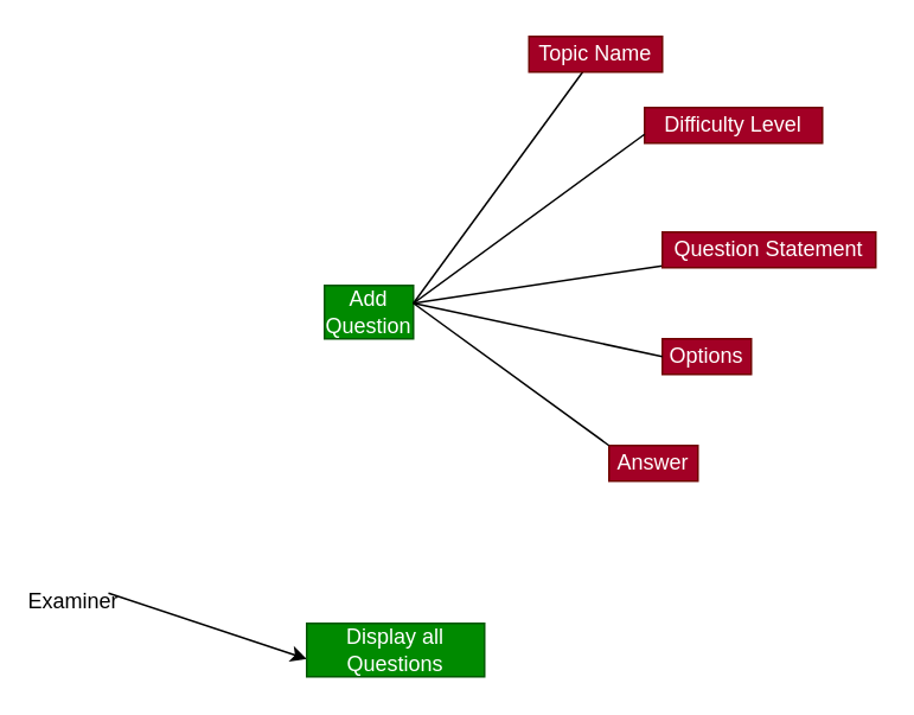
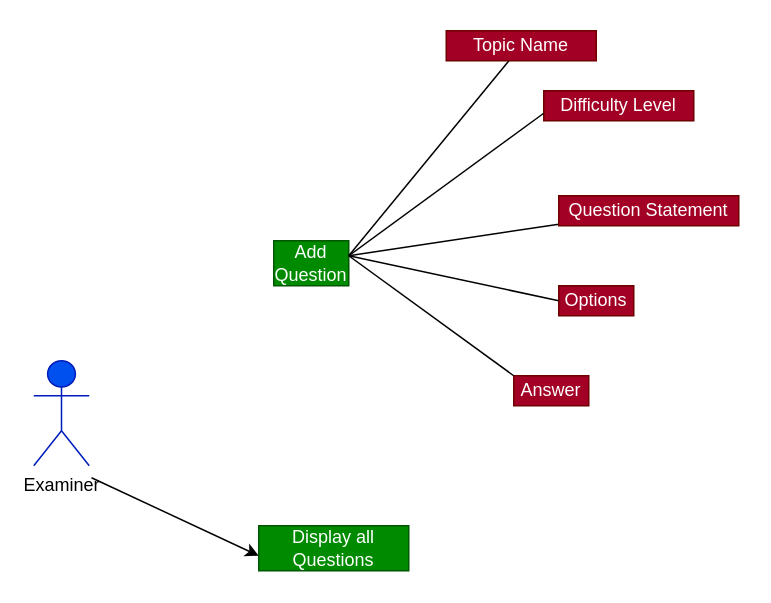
  <mxCell id="0" />
  <mxCell id="1" parent="0" />
- <mxCell id="3" value="Examiner" style="text;html=1;strokeColor=none;fillColor=none;align=center;verticalAlign=middle;whiteSpace=wrap;rounded=0;" vertex="1" parent="1"><mxGeometry x="20.5" y="328" width="40" height="20" as="geometry" /></mxCell>
+ <mxCell id="2" value="Actor" style="shape=umlActor;verticalLabelPosition=bottom;verticalAlign=top;html=1;outlineConnect=0;fillColor=#0050ef;strokeColor=#001DBC;fontColor=#ffffff;" vertex="1" parent="1"><mxGeometry x="22" y="240" width="37" height="70" as="geometry" /></mxCell>
+ <mxCell id="3" value="Examiner" style="text;html=1;strokeColor=none;fillColor=none;align=center;verticalAlign=middle;whiteSpace=wrap;rounded=0;" vertex="1" parent="1"><mxGeometry x="20.5" y="313" width="40" height="20" as="geometry" /></mxCell>
  <mxCell id="4" value="" style="endArrow=classic;html=1;exitX=1;exitY=0.25;exitDx=0;exitDy=0;" edge="1" parent="1" source="3"><mxGeometry width="50" height="50" relative="1" as="geometry"><mxPoint x="72" y="320" as="sourcePoint" /><mxPoint x="172" y="370" as="targetPoint" /></mxGeometry></mxCell>
  <mxCell id="5" value="Add Question" style="text;html=1;strokeColor=#005700;fillColor=#008a00;align=center;verticalAlign=middle;whiteSpace=wrap;rounded=0;fontColor=#ffffff;" vertex="1" parent="1"><mxGeometry x="182" y="160" width="50" height="30" as="geometry" /></mxCell>
  <mxCell id="6" value="Display all Questions" style="text;html=1;strokeColor=#005700;fillColor=#008a00;align=center;verticalAlign=middle;whiteSpace=wrap;rounded=0;fontColor=#ffffff;" vertex="1" parent="1"><mxGeometry x="172" y="350" width="100" height="30" as="geometry" /></mxCell>
  <mxCell id="7" value="" style="endArrow=none;html=1;" edge="1" parent="1" target="8"><mxGeometry width="50" height="50" relative="1" as="geometry"><mxPoint x="232" y="170" as="sourcePoint" /><mxPoint x="292" y="40" as="targetPoint" /></mxGeometry></mxCell>
- <mxCell id="8" value="Topic Name" style="text;html=1;strokeColor=#6F0000;fillColor=#a20025;align=center;verticalAlign=middle;whiteSpace=wrap;rounded=0;fontColor=#ffffff;" vertex="1" parent="1"><mxGeometry x="297" y="20" width="75" height="20" as="geometry" /></mxCell>
+ <mxCell id="8" value="Topic Name" style="text;html=1;strokeColor=#6F0000;fillColor=#a20025;align=center;verticalAlign=middle;whiteSpace=wrap;rounded=0;fontColor=#ffffff;" vertex="1" parent="1"><mxGeometry x="297" y="20" width="100" height="20" as="geometry" /></mxCell>
  <mxCell id="9" value="Difficulty Level" style="text;html=1;strokeColor=#6F0000;fillColor=#a20025;align=center;verticalAlign=middle;whiteSpace=wrap;rounded=0;fontColor=#ffffff;" vertex="1" parent="1"><mxGeometry x="362" y="60" width="100" height="20" as="geometry" /></mxCell>
  <mxCell id="10" value="" style="endArrow=none;html=1;entryX=0;entryY=0.75;entryDx=0;entryDy=0;" edge="1" parent="1" target="9"><mxGeometry width="50" height="50" relative="1" as="geometry"><mxPoint x="232" y="170" as="sourcePoint" /><mxPoint x="332" y="90" as="targetPoint" /></mxGeometry></mxCell>
  <mxCell id="11" value="" style="endArrow=none;html=1;" edge="1" parent="1" target="12"><mxGeometry width="50" height="50" relative="1" as="geometry"><mxPoint x="232" y="170" as="sourcePoint" /><mxPoint x="372" y="140" as="targetPoint" /></mxGeometry></mxCell>
  <mxCell id="12" value="Question Statement" style="text;html=1;strokeColor=#6F0000;fillColor=#a20025;align=center;verticalAlign=middle;whiteSpace=wrap;rounded=0;fontColor=#ffffff;" vertex="1" parent="1"><mxGeometry x="372" y="130" width="120" height="20" as="geometry" /></mxCell>
  <mxCell id="13" value="Options" style="text;html=1;strokeColor=#6F0000;fillColor=#a20025;align=center;verticalAlign=middle;whiteSpace=wrap;rounded=0;fontColor=#ffffff;" vertex="1" parent="1"><mxGeometry x="372" y="190" width="50" height="20" as="geometry" /></mxCell>
  <mxCell id="14" value="" style="endArrow=none;html=1;" edge="1" parent="1"><mxGeometry width="50" height="50" relative="1" as="geometry"><mxPoint x="232" y="170" as="sourcePoint" /><mxPoint x="372" y="200" as="targetPoint" /></mxGeometry></mxCell>
  <mxCell id="15" value="Answer" style="text;html=1;strokeColor=#6F0000;fillColor=#a20025;align=center;verticalAlign=middle;whiteSpace=wrap;rounded=0;fontColor=#ffffff;" vertex="1" parent="1"><mxGeometry x="342" y="250" width="50" height="20" as="geometry" /></mxCell>
  <mxCell id="16" value="" style="endArrow=none;html=1;" edge="1" parent="1"><mxGeometry width="50" height="50" relative="1" as="geometry"><mxPoint x="232" y="170" as="sourcePoint" /><mxPoint x="342" y="250" as="targetPoint" /></mxGeometry></mxCell>
